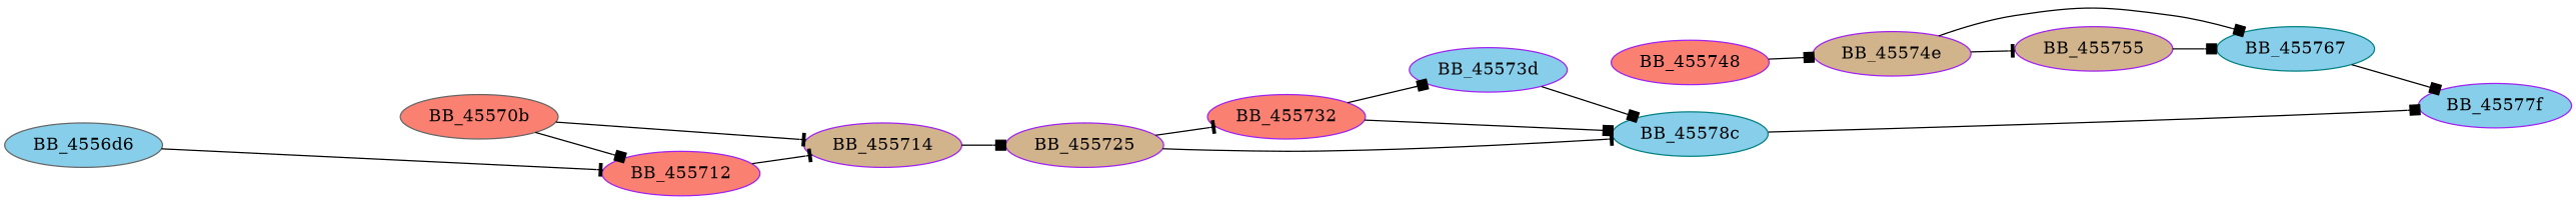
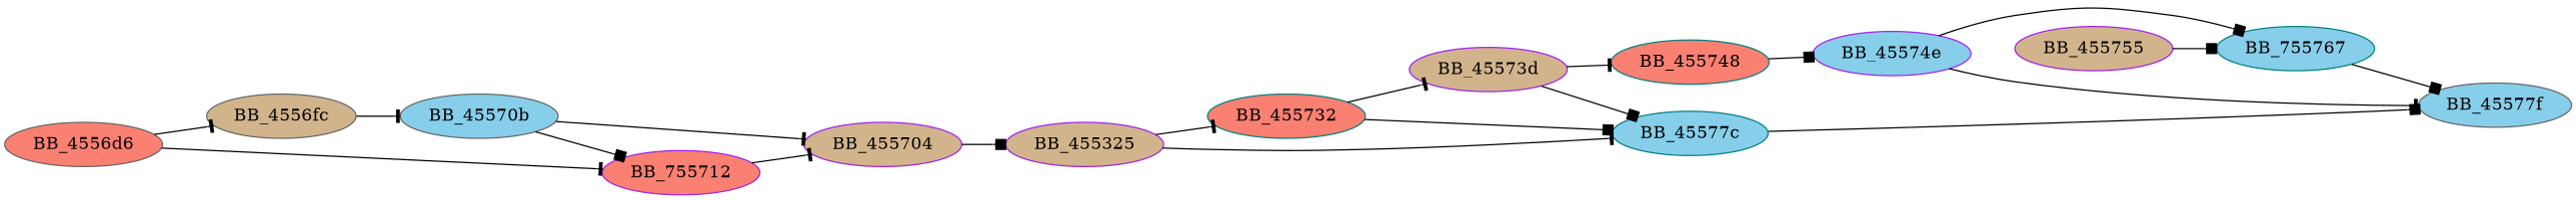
  digraph {
    rankdir=LR
    node [color=purple fillcolor=tan style=filled]
    edge [arrowhead=tee]
-   BB_4556d6 [color=gray40 fillcolor=skyblue]
-   BB_455712 [fillcolor=salmon]
-   BB_45570b [color=gray40 fillcolor=salmon]
-   BB_455714
-   BB_455725
-   BB_455732 [fillcolor=salmon]
-   BB_45577c [color=teal fillcolor=skyblue label=BB_45578c]
-   BB_45573d [fillcolor=skyblue]
-   BB_45577f [fillcolor=skyblue]
-   BB_455748 [fillcolor=salmon]
-   BB_45574e
+   BB_4556d6 [color=gray40 fillcolor=salmon]
+   BB_4556fc [color=gray40]
+   BB_455712 [fillcolor=salmon label=BB_755712]
+   BB_45570b [color=gray40 fillcolor=skyblue]
+   BB_455714 [label=BB_455704]
+   BB_455725 [label=BB_455325]
+   BB_455732 [color=teal fillcolor=salmon]
+   BB_45577c [color=teal fillcolor=skyblue]
+   BB_45573d
+   BB_45577f [color=gray40 fillcolor=skyblue]
+   BB_455748 [color=teal fillcolor=salmon]
+   BB_45574e [fillcolor=skyblue]
    BB_455755
-   BB_455767 [color=teal fillcolor=skyblue]
+   BB_455767 [color=teal fillcolor=skyblue label=BB_755767]
+   BB_4556d6 -> BB_4556fc
    BB_4556d6 -> BB_455712
+   BB_4556fc -> BB_45570b
    BB_455712 -> BB_455714
    BB_45570b -> BB_455712 [arrowhead=box]
    BB_45570b -> BB_455714
    BB_455714 -> BB_455725 [arrowhead=box]
    BB_455725 -> BB_455732
    BB_455725 -> BB_45577c
    BB_455732 -> BB_45577c [arrowhead=box]
-   BB_455732 -> BB_45573d [arrowhead=box]
+   BB_455732 -> BB_45573d
    BB_45577c -> BB_45577f [arrowhead=box]
    BB_45573d -> BB_45577c [arrowhead=box]
+   BB_45573d -> BB_455748
    BB_455748 -> BB_45574e [arrowhead=box]
-   BB_45574e -> BB_455755
+   BB_45574e -> BB_45577f
    BB_45574e -> BB_455767 [arrowhead=box]
    BB_455755 -> BB_455767 [arrowhead=box]
    BB_455767 -> BB_45577f [arrowhead=box]
  }
